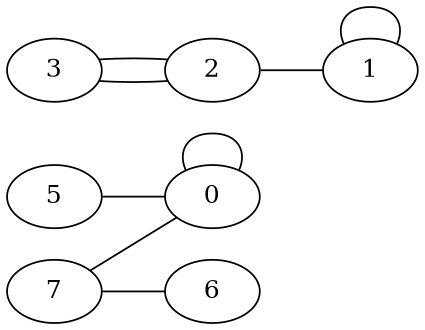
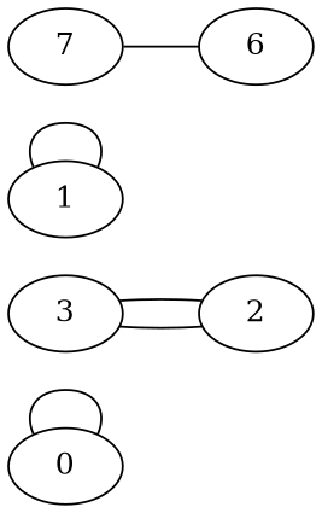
  graph {
    rankdir=LR
    0
    3
    2
    1
    n5 [label=7]
    6
-   5
    0 -- 0
    3 -- 2
    2 -- 3
-   2 -- 1
    1 -- 1
-   n5 -- 0
    n5 -- 6
-   5 -- 0
  }
